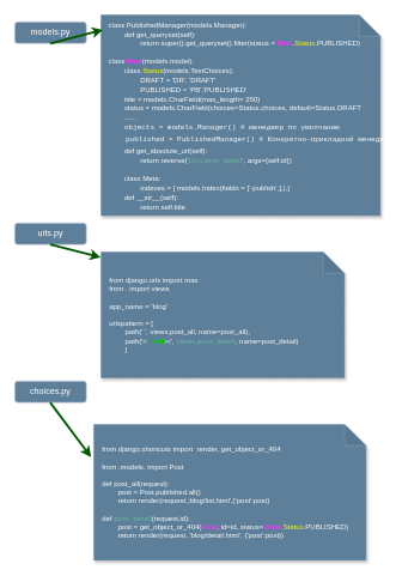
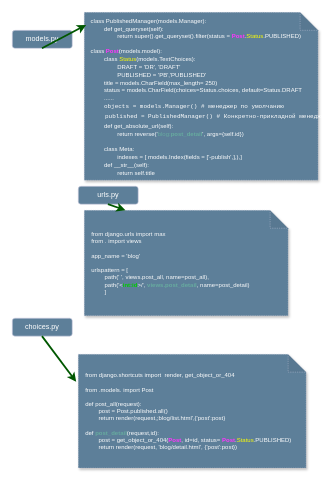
  <mxCell id="0" />
  <mxCell id="1" parent="0" />
- <mxCell id="2" value="models.py" style="shape=umlLifeline;perimeter=lifelinePerimeter;whiteSpace=wrap;html=1;container=0;dropTarget=0;collapsible=0;recursiveResize=0;outlineConnect=0;portConstraint=eastwest;newEdgeStyle={&quot;edgeStyle&quot;:&quot;elbowEdgeStyle&quot;,&quot;elbow&quot;:&quot;vertical&quot;,&quot;curved&quot;:0,&quot;rounded&quot;:0};labelBackgroundColor=none;fillColor=#5D7F99;strokeColor=#D0CEE2;fontColor=#FFFFFF;rounded=1;size=30;" parent="1" vertex="1"><mxGeometry x="20" y="30" width="100" height="30" as="geometry" /></mxCell>
- <mxCell id="3" value="urls.py" style="shape=umlLifeline;perimeter=lifelinePerimeter;whiteSpace=wrap;html=1;container=0;dropTarget=0;collapsible=0;recursiveResize=0;outlineConnect=0;portConstraint=eastwest;newEdgeStyle={&quot;edgeStyle&quot;:&quot;elbowEdgeStyle&quot;,&quot;elbow&quot;:&quot;vertical&quot;,&quot;curved&quot;:0,&quot;rounded&quot;:0};labelBackgroundColor=none;fillColor=#5D7F99;strokeColor=#D0CEE2;fontColor=#ffffff;rounded=1;" parent="1" vertex="1"><mxGeometry x="20" y="310" width="100" height="30" as="geometry" /></mxCell>
+ <mxCell id="2" value="models.py" style="shape=umlLifeline;perimeter=lifelinePerimeter;whiteSpace=wrap;html=1;container=0;dropTarget=0;collapsible=0;recursiveResize=0;outlineConnect=0;portConstraint=eastwest;newEdgeStyle={&quot;edgeStyle&quot;:&quot;elbowEdgeStyle&quot;,&quot;elbow&quot;:&quot;vertical&quot;,&quot;curved&quot;:0,&quot;rounded&quot;:0};labelBackgroundColor=none;fillColor=#5D7F99;strokeColor=#D0CEE2;fontColor=#FFFFFF;rounded=1;size=30;" parent="1" vertex="1"><mxGeometry x="20" y="50" width="100" height="30" as="geometry" /></mxCell>
+ <mxCell id="3" value="urls.py" style="shape=umlLifeline;perimeter=lifelinePerimeter;whiteSpace=wrap;html=1;container=0;dropTarget=0;collapsible=0;recursiveResize=0;outlineConnect=0;portConstraint=eastwest;newEdgeStyle={&quot;edgeStyle&quot;:&quot;elbowEdgeStyle&quot;,&quot;elbow&quot;:&quot;vertical&quot;,&quot;curved&quot;:0,&quot;rounded&quot;:0};labelBackgroundColor=none;fillColor=#5D7F99;strokeColor=#D0CEE2;fontColor=#ffffff;rounded=1;" parent="1" vertex="1"><mxGeometry x="130" y="310" width="100" height="30" as="geometry" /></mxCell>
  <mxCell id="4" value="&lt;div&gt;&lt;font style=&quot;line-height: 130%;&quot;&gt;class PublishedManager(models.Manager):&lt;/font&gt;&lt;/div&gt;&lt;div&gt;&lt;font style=&quot;line-height: 130%;&quot;&gt;&lt;span style=&quot;white-space: pre;&quot;&gt;&#09;&lt;/span&gt;def get_queryset(self):&lt;br&gt;&lt;/font&gt;&lt;/div&gt;&lt;div&gt;&lt;span style=&quot;white-space: pre;&quot;&gt;&#09;&lt;/span&gt;&lt;span style=&quot;white-space: pre;&quot;&gt;&#09;&lt;/span&gt;return super().get_queryset().filter(status = &lt;font color=&quot;#ff33ff&quot;&gt;&lt;b&gt;Post&lt;/b&gt;&lt;/font&gt;.&lt;font color=&quot;#ffff00&quot;&gt;Status&lt;/font&gt;.PUBLISHED)&lt;br&gt;&lt;/div&gt;&lt;div&gt;&lt;font style=&quot;line-height: 130%;&quot;&gt;&lt;br&gt;&lt;/font&gt;&lt;/div&gt;&lt;font style=&quot;line-height: 130%;&quot;&gt;class &lt;b&gt;&lt;font color=&quot;#ff33ff&quot;&gt;Post&lt;/font&gt;&lt;/b&gt;(models.model):&lt;/font&gt;&lt;div style=&quot;line-height: 130%;&quot;&gt;&lt;span style=&quot;white-space: pre;&quot;&gt;&lt;font style=&quot;line-height: 130%;&quot;&gt;&#09;class &lt;font color=&quot;#ffff00&quot;&gt;Status&lt;/font&gt;(models.TextChoices):&lt;/font&gt;&lt;/span&gt;&lt;br&gt;&lt;/div&gt;&lt;div style=&quot;line-height: 130%;&quot;&gt;&lt;span style=&quot;white-space: pre;&quot;&gt;&lt;font style=&quot;line-height: 130%;&quot;&gt;&lt;span style=&quot;white-space: pre;&quot;&gt;&#09;&lt;/span&gt;&lt;span style=&quot;white-space: pre;&quot;&gt;&#09;&lt;/span&gt;DRAFT = 'DR', 'DRAFT'&lt;br&gt;&lt;/font&gt;&lt;/span&gt;&lt;/div&gt;&lt;div style=&quot;line-height: 130%;&quot;&gt;&lt;span style=&quot;white-space: pre;&quot;&gt;&lt;font style=&quot;line-height: 130%;&quot;&gt;&lt;span style=&quot;white-space: pre;&quot;&gt;&#09;&lt;/span&gt;&lt;span style=&quot;white-space: pre;&quot;&gt;&#09;&lt;/span&gt;PUBLISHED = 'PB','PUBLISHED'&lt;br&gt;&lt;/font&gt;&lt;/span&gt;&lt;/div&gt;&lt;div style=&quot;line-height: 130%;&quot;&gt;&lt;span style=&quot;white-space: pre;&quot;&gt;&lt;font style=&quot;line-height: 130%;&quot;&gt;&lt;span style=&quot;white-space: pre;&quot;&gt;&#09;&lt;/span&gt;title = models.CharField(max_length= 250)&lt;/font&gt;&lt;/span&gt;&lt;/div&gt;&lt;div style=&quot;line-height: 130%;&quot;&gt;&lt;span style=&quot;white-space: pre;&quot;&gt;&lt;font style=&quot;line-height: 130%;&quot;&gt;&lt;span style=&quot;white-space: pre;&quot;&gt;&#09;&lt;/span&gt;status = models.CharField(choices=Status.choices, default=Status.DRAFT&lt;br&gt;&lt;/font&gt;&lt;/span&gt;&lt;/div&gt;&lt;div style=&quot;line-height: 130%;&quot;&gt;&lt;span style=&quot;white-space: pre;&quot;&gt;&lt;font style=&quot;line-height: 130%;&quot;&gt;&lt;span style=&quot;white-space: pre;&quot;&gt;&#09;&lt;/span&gt;......&lt;br&gt;&lt;/font&gt;&lt;/span&gt;&lt;/div&gt;&lt;div style=&quot;line-height: 130%;&quot;&gt;&lt;span style=&quot;white-space: pre;&quot;&gt;&lt;font style=&quot;line-height: 130%;&quot;&gt;&lt;span style=&quot;white-space: pre;&quot;&gt;&#09;&lt;/span&gt;&lt;/font&gt;&lt;/span&gt;&lt;font&gt;&lt;span style=&quot;font-family: Consolas, &amp;quot;Courier New&amp;quot;, monospace; white-space: pre;&quot;&gt;objects = models.Manager() &lt;/span&gt;&lt;span style=&quot;font-family: Consolas, &amp;quot;Courier New&amp;quot;, monospace; white-space: pre;&quot;&gt;# менеджер по умолчанию&lt;/span&gt;&lt;/font&gt;&lt;/div&gt;&lt;div style=&quot;font-family: Consolas, &amp;quot;Courier New&amp;quot;, monospace; line-height: 19px; white-space: pre;&quot;&gt;&lt;div style=&quot;&quot;&gt;&lt;font style=&quot;&quot;&gt;&amp;nbsp; &amp;nbsp; published = PublishedManager() # Конкретно-прикладной менеджер&lt;/font&gt;&lt;/div&gt;&lt;/div&gt;&lt;div style=&quot;line-height: 130%;&quot;&gt;&lt;/div&gt;&lt;div style=&quot;line-height: 130%;&quot;&gt;&lt;span style=&quot;white-space: pre;&quot;&gt;&lt;font style=&quot;line-height: 130%;&quot;&gt;&lt;span style=&quot;white-space: pre;&quot;&gt;&#09;&lt;/span&gt;def get_absolute_url(self):&lt;br&gt;&lt;/font&gt;&lt;/span&gt;&lt;/div&gt;&lt;div style=&quot;line-height: 130%;&quot;&gt;&lt;span style=&quot;white-space: pre;&quot;&gt;&lt;font style=&quot;line-height: 130%;&quot;&gt;&lt;span style=&quot;white-space: pre;&quot;&gt;&#09;&lt;/span&gt;&lt;span style=&quot;white-space: pre;&quot;&gt;&#09;&lt;/span&gt;return reverse('&lt;font color=&quot;#67ab9f&quot;&gt;blog:&lt;b&gt;post_detail&lt;/b&gt;&lt;/font&gt;', args={self.id})&lt;br&gt;&lt;/font&gt;&lt;/span&gt;&lt;/div&gt;&lt;div style=&quot;line-height: 130%;&quot;&gt;&lt;span style=&quot;white-space: pre;&quot;&gt;&lt;font style=&quot;line-height: 130%;&quot;&gt;&lt;span style=&quot;white-space: pre;&quot;&gt;&#09;&lt;/span&gt;&lt;br&gt;&lt;/font&gt;&lt;/span&gt;&lt;/div&gt;&lt;div style=&quot;line-height: 130%;&quot;&gt;&lt;span style=&quot;white-space: pre;&quot;&gt;&lt;span style=&quot;white-space: pre;&quot;&gt;&#09;&lt;/span&gt;class Meta:&lt;br&gt;&lt;/span&gt;&lt;/div&gt;&lt;div style=&quot;line-height: 130%;&quot;&gt;&lt;span style=&quot;white-space: pre;&quot;&gt;&lt;span style=&quot;white-space: pre;&quot;&gt;&#09;&lt;/span&gt;&lt;span style=&quot;white-space: pre;&quot;&gt;&#09;&lt;/span&gt;indexes = [ models.Index(fields = ['-publish',],),]&lt;br&gt;&lt;/span&gt;&lt;/div&gt;&lt;div style=&quot;line-height: 130%;&quot;&gt;&lt;span style=&quot;white-space: pre;&quot;&gt;&lt;span style=&quot;white-space: pre;&quot;&gt;&#09;&lt;/span&gt;def __str__(self):&lt;br&gt;&lt;/span&gt;&lt;/div&gt;&lt;div style=&quot;line-height: 130%;&quot;&gt;&lt;span style=&quot;white-space: pre;&quot;&gt;&lt;span style=&quot;white-space: pre;&quot;&gt;&#09;&lt;/span&gt;&lt;span style=&quot;white-space: pre;&quot;&gt;&#09;&lt;/span&gt;return self.title&lt;/span&gt;&lt;/div&gt;" style="shape=note;whiteSpace=wrap;html=1;backgroundOutline=1;darkOpacity=0.05;align=left;dashed=1;dashPattern=1 2;fillColor=#5D7F99;shadow=1;fontColor=#FFFFFF;fontStyle=0;fontSize=10;labelBackgroundColor=none;strokeColor=#D0CEE2;rounded=1;spacingLeft=9;" vertex="1" parent="1"><mxGeometry x="140" y="20" width="390" height="280" as="geometry" /></mxCell>
  <mxCell id="5" value="" style="endArrow=classic;html=1;rounded=1;strokeColor=#005700;fontColor=#1A1A1A;strokeWidth=3;fillColor=#008a00;entryX=0.008;entryY=0.075;entryDx=0;entryDy=0;entryPerimeter=0;" edge="1" parent="1" source="2" target="4"><mxGeometry width="50" height="50" relative="1" as="geometry"><mxPoint x="220" y="240" as="sourcePoint" /><mxPoint x="70" y="127" as="targetPoint" /><Array as="points" /></mxGeometry></mxCell>
  <mxCell id="6" value="from django.urls import max&lt;div&gt;from . import views&lt;/div&gt;&lt;div&gt;&lt;br&gt;&lt;/div&gt;&lt;div&gt;app_name = 'blog'&lt;br&gt;&lt;div&gt;&lt;br&gt;&lt;/div&gt;&lt;div&gt;urlspattern = [&lt;/div&gt;&lt;div&gt;&lt;span style=&quot;white-space: pre;&quot;&gt;&#09;&lt;/span&gt;path(' ', views.post_all, name=post_all),&lt;br&gt;&lt;/div&gt;&lt;div&gt;&lt;span style=&quot;white-space: pre;&quot;&gt;&#09;&lt;/span&gt;path('&amp;lt;&lt;font color=&quot;#00cc00&quot;&gt;&lt;b&gt;int:id&lt;/b&gt;&lt;/font&gt;&amp;gt;/', &lt;font color=&quot;#67ab9f&quot;&gt;&lt;b&gt;views.post_detail&lt;/b&gt;&lt;/font&gt;, name=post_detail)&lt;br&gt;&lt;/div&gt;&lt;div&gt;&lt;span style=&quot;white-space: pre;&quot;&gt;&#09;&lt;/span&gt;]&lt;br&gt;&lt;/div&gt;&lt;/div&gt;" style="shape=note;whiteSpace=wrap;html=1;backgroundOutline=1;darkOpacity=0.05;align=left;dashed=1;dashPattern=1 2;fillColor=#5D7F99;shadow=1;fontColor=#fcfcfc;fontStyle=0;fontSize=10;labelBackgroundColor=none;strokeColor=#D0CEE2;rounded=1;spacingLeft=10;" vertex="1" parent="1"><mxGeometry x="140" y="350" width="340" height="176" as="geometry" /></mxCell>
  <mxCell id="7" value="" style="endArrow=classic;html=1;rounded=1;strokeColor=#005700;fontColor=#1A1A1A;fillColor=#008a00;strokeWidth=3;" edge="1" parent="1" source="3" target="6"><mxGeometry width="50" height="50" relative="1" as="geometry"><mxPoint x="360" y="130" as="sourcePoint" /><mxPoint x="410" y="80" as="targetPoint" /></mxGeometry></mxCell>
  <mxCell id="8" value="&lt;div&gt;&lt;div&gt;from django.shortcuts import&amp;nbsp; render, get_object_or_404&lt;/div&gt;&lt;/div&gt;&lt;div&gt;&lt;br&gt;&lt;/div&gt;&lt;div&gt;from .models. import Post&lt;/div&gt;&lt;div&gt;&lt;br&gt;&lt;/div&gt;&lt;div&gt;def post_all(request):&lt;/div&gt;&lt;div&gt;&lt;span style=&quot;white-space: pre;&quot;&gt;&#09;&lt;/span&gt;post = Post.published.all()&amp;nbsp;&lt;/div&gt;&lt;div&gt;&lt;span style=&quot;white-space: pre;&quot;&gt;&#09;&lt;/span&gt;return render(request,;blog/list.html',{'post':post}&lt;br&gt;&lt;/div&gt;&lt;div&gt;&lt;br&gt;&lt;/div&gt;&lt;div&gt;def&lt;font color=&quot;#67ab9f&quot;&gt; &lt;b&gt;post_detail&lt;/b&gt;&lt;/font&gt;(request,id):&lt;/div&gt;&lt;div&gt;&lt;span style=&quot;white-space: pre;&quot;&gt;&#09;&lt;/span&gt;post = get_object_or_404(&lt;font color=&quot;#ff33ff&quot;&gt;&lt;b&gt;Post&lt;/b&gt;&lt;/font&gt;, id=id, status= &lt;font color=&quot;#ff33ff&quot;&gt;&lt;b&gt;Post&lt;/b&gt;&lt;/font&gt;.&lt;font color=&quot;#ffff00&quot;&gt;Status&lt;/font&gt;.PUBLISHED)&lt;br&gt;&lt;/div&gt;&lt;div&gt;&lt;span style=&quot;white-space: pre;&quot;&gt;&#09;&lt;/span&gt;return render(request, 'blog/detail.html', {'post':post})&lt;br&gt;&lt;/div&gt;" style="shape=note;whiteSpace=wrap;html=1;backgroundOutline=1;darkOpacity=0.05;align=left;dashed=1;dashPattern=1 2;fillColor=#5D7F99;shadow=1;fontColor=#ffffff;fontStyle=0;fontSize=10;labelBackgroundColor=none;strokeColor=#D0CEE2;rounded=1;spacingLeft=10;" vertex="1" parent="1"><mxGeometry x="130" y="590" width="380" height="190" as="geometry" /></mxCell>
  <mxCell id="9" value="choices.py" style="shape=umlLifeline;perimeter=lifelinePerimeter;whiteSpace=wrap;html=1;container=0;dropTarget=0;collapsible=0;recursiveResize=0;outlineConnect=0;portConstraint=eastwest;newEdgeStyle={&quot;edgeStyle&quot;:&quot;elbowEdgeStyle&quot;,&quot;elbow&quot;:&quot;vertical&quot;,&quot;curved&quot;:0,&quot;rounded&quot;:0};labelBackgroundColor=none;fillColor=#5D7F99;strokeColor=#D0CEE2;fontColor=#ffffff;rounded=1;size=30;" vertex="1" parent="1"><mxGeometry x="20" y="530" width="100" height="30" as="geometry" /></mxCell>
  <mxCell id="10" value="" style="endArrow=classic;html=1;rounded=1;strokeColor=#005700;fontColor=#1A1A1A;entryX=-0.009;entryY=0.243;entryDx=0;entryDy=0;entryPerimeter=0;fillColor=#008a00;strokeWidth=3;" edge="1" parent="1" source="9" target="8"><mxGeometry width="50" height="50" relative="1" as="geometry"><mxPoint x="250" y="360" as="sourcePoint" /><mxPoint x="300" y="310" as="targetPoint" /></mxGeometry></mxCell>
